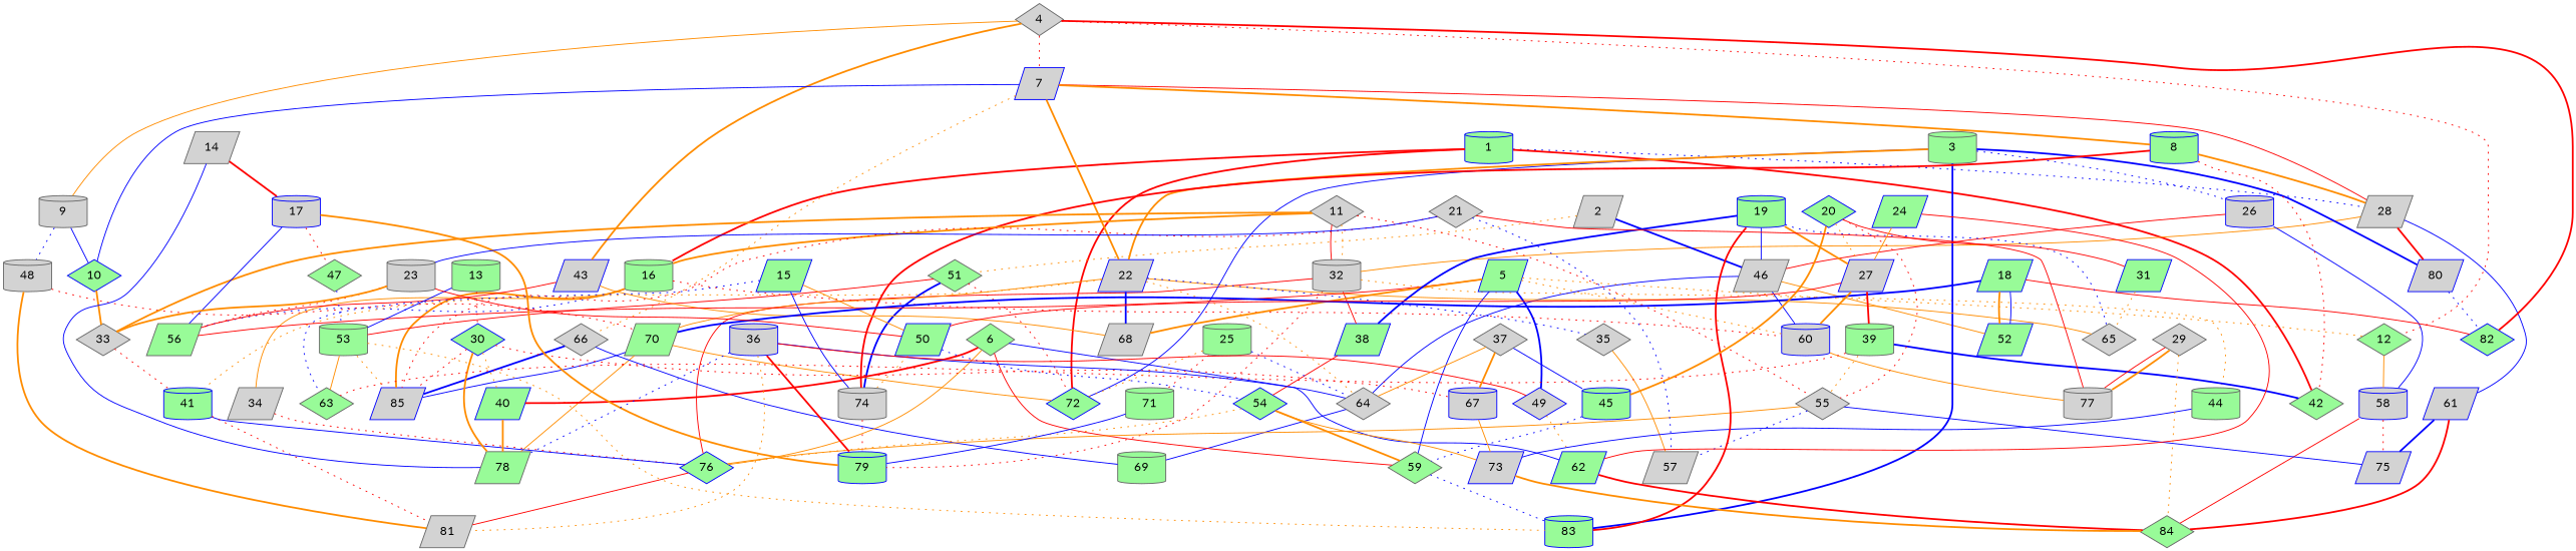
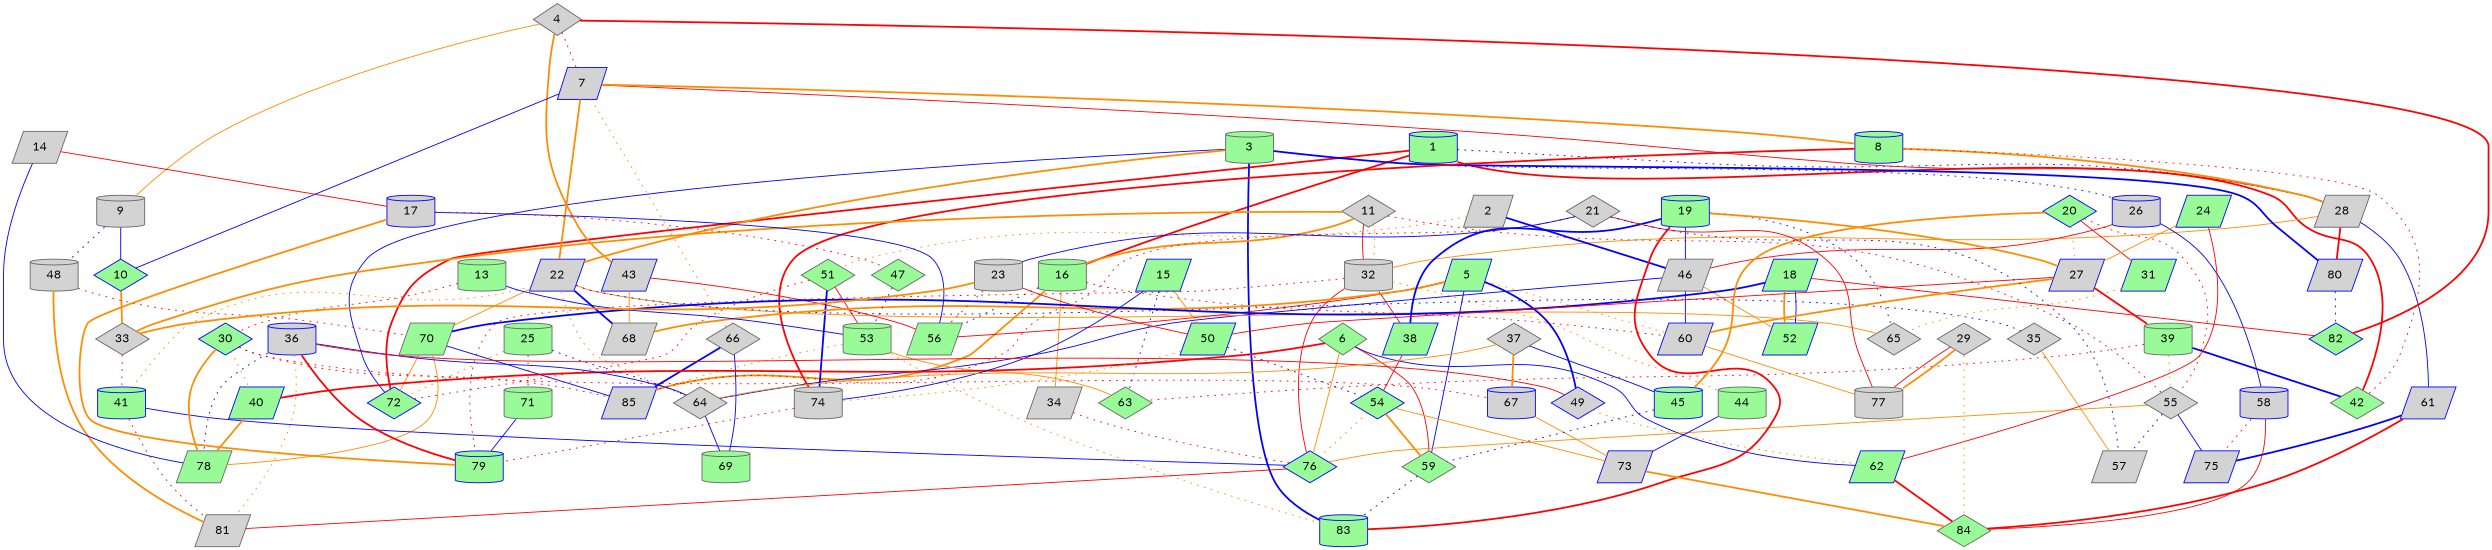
  graph {
    fontname=Lato
    node [color=gray40 fillcolor=palegreen fontname=Lato shape=parallelogram style=filled]
    edge [color=darkorange fontname=Lato style=solid]
    1 [color=blue shape=cylinder]
    16 [shape=cylinder]
    28 [fillcolor=lightgrey]
    42 [shape=diamond]
    72 [color=blue shape=diamond]
    56
-   60 [color=blue fillcolor=lightgrey shape=cylinder]
+   60 [color=blue fillcolor=lightgrey]
    34 [fillcolor=lightgrey]
    85 [color=blue fillcolor=lightgrey]
    80 [color=blue fillcolor=lightgrey]
    32 [fillcolor=lightgrey shape=cylinder]
    61 [color=blue fillcolor=lightgrey]
    2 [fillcolor=lightgrey]
    46 [fillcolor=lightgrey]
    51 [shape=diamond]
    52 [color=blue]
    64 [fillcolor=lightgrey shape=diamond]
    74 [fillcolor=lightgrey shape=cylinder]
    53 [shape=cylinder]
    3 [shape=cylinder]
    22 [color=blue fillcolor=lightgrey]
    26 [color=blue fillcolor=lightgrey shape=cylinder]
    83 [color=blue shape=cylinder]
    68 [fillcolor=lightgrey]
    70
    65 [fillcolor=lightgrey shape=diamond]
    35 [fillcolor=lightgrey shape=diamond]
    41 [color=blue shape=cylinder]
    58 [color=blue fillcolor=lightgrey shape=cylinder]
    82 [color=blue shape=diamond]
    4 [fillcolor=lightgrey shape=diamond]
    7 [color=blue fillcolor=lightgrey]
    9 [fillcolor=lightgrey shape=cylinder]
-   12 [shape=diamond]
    43 [color=blue fillcolor=lightgrey]
    8 [color=blue shape=cylinder]
    10 [color=blue shape=diamond]
    66 [fillcolor=lightgrey shape=diamond]
    48 [fillcolor=lightgrey shape=cylinder]
    5 [color=blue]
    49 [color=blue fillcolor=lightgrey shape=diamond]
    59 [shape=diamond]
    62 [color=blue]
    77 [fillcolor=lightgrey shape=cylinder]
    6 [shape=diamond]
    40 [color=blue]
    76 [color=blue shape=diamond]
    78
    84 [shape=diamond]
    81 [fillcolor=lightgrey]
    33 [fillcolor=lightgrey shape=diamond]
    69 [shape=cylinder]
    79 [color=blue shape=cylinder]
    11 [fillcolor=lightgrey shape=diamond]
    55 [fillcolor=lightgrey shape=diamond]
    38 [color=blue]
    44 [shape=cylinder]
    57 [fillcolor=lightgrey]
    75 [color=blue fillcolor=lightgrey]
    13 [shape=cylinder]
    30 [color=blue shape=diamond]
    67 [color=blue fillcolor=lightgrey shape=cylinder]
    63 [shape=diamond]
    14 [fillcolor=lightgrey]
    17 [color=blue fillcolor=lightgrey shape=cylinder]
    47 [shape=diamond]
    15 [color=blue]
    50 [color=blue]
    54 [color=blue shape=diamond]
    18 [color=blue]
    19 [color=blue shape=cylinder]
    27 [color=blue fillcolor=lightgrey]
    39 [shape=cylinder]
    20 [color=blue shape=diamond]
    31 [color=blue]
    45 [color=blue shape=cylinder]
    21 [fillcolor=lightgrey shape=diamond]
    23 [fillcolor=lightgrey shape=cylinder]
    24 [color=blue]
    25 [shape=cylinder]
    71 [shape=cylinder]
    29 [fillcolor=lightgrey shape=diamond]
    73 [color=blue fillcolor=lightgrey]
    36 [color=blue fillcolor=lightgrey shape=cylinder]
    37 [fillcolor=lightgrey shape=diamond]
    1 -- 16 [color=red style=bold]
    1 -- 28 [color=blue style=dotted]
    1 -- 42 [color=red style=bold]
    1 -- 72 [color=red style=bold]
    16 -- 56 [color=blue style=dotted]
    16 -- 60 [color=red style=dotted]
    16 -- 34
    16 -- 85 [style=bold]
    28 -- 80 [color=red style=bold]
    28 -- 32
    28 -- 61 [color=blue]
    60 -- 77
    34 -- 76 [color=red style=dotted]
    80 -- 82 [color=blue style=dotted]
    32 -- 76 [color=red]
    32 -- 79 [color=red style=dotted]
    32 -- 38 [color=red]
    32 -- 44 [style=dotted]
    61 -- 84 [color=red style=bold]
    61 -- 75 [color=blue style=bold]
    2 -- 46 [color=blue style=bold]
    2 -- 51 [style=dotted]
    46 -- 60 [color=blue]
    46 -- 52
    46 -- 64 [color=blue]
    51 -- 72 [color=red style=dotted]
    51 -- 74 [color=blue style=bold]
    51 -- 53 [color=red]
    64 -- 69 [color=blue]
    74 -- 79 [color=red style=dotted]
    53 -- 85 [style=dotted]
    53 -- 83 [style=dotted]
    53 -- 63
    3 -- 72 [color=blue]
    3 -- 80 [color=blue style=bold]
    3 -- 22 [style=bold]
    3 -- 26 [color=blue style=dotted]
    3 -- 83 [color=blue style=bold]
    22 -- 64 [style=dotted]
    22 -- 68 [color=blue style=bold]
    22 -- 70
    22 -- 65
    22 -- 35 [color=blue style=dotted]
    22 -- 41 [style=dotted]
    26 -- 46 [color=red]
    26 -- 58 [color=blue]
    70 -- 72
    70 -- 85 [color=blue]
    70 -- 78
    35 -- 57
    41 -- 76 [color=blue]
    41 -- 81 [color=red style=dotted]
    58 -- 84 [color=red]
    58 -- 75 [color=red style=dotted]
    4 -- 82 [color=red style=bold]
    4 -- 7 [color=red style=dotted]
    4 -- 9
-   4 -- 12 [color=red style=dotted]
    4 -- 43 [style=bold]
    7 -- 28 [color=red]
    7 -- 22 [style=bold]
    7 -- 8 [style=bold]
    7 -- 10 [color=blue]
    7 -- 66 [style=dotted]
    9 -- 10 [color=blue]
    9 -- 48 [color=blue style=dotted]
-   12 -- 58
    43 -- 56 [color=red]
    43 -- 68
    8 -- 28 [style=bold]
    8 -- 42 [color=red style=dotted]
    8 -- 74 [color=red style=bold]
    10 -- 33 [style=bold]
    66 -- 85 [color=blue style=bold]
    66 -- 69 [color=blue]
    48 -- 70 [color=red style=dotted]
    48 -- 81 [style=bold]
    5 -- 56 [color=red]
    5 -- 60 [style=dotted]
    5 -- 68 [style=bold]
-   5 -- 12 [style=dotted]
    5 -- 49 [color=blue style=bold]
    5 -- 59 [color=blue]
    49 -- 62 [style=dotted]
    59 -- 83 [color=blue style=dotted]
    62 -- 84 [color=red style=bold]
    6 -- 59 [color=red]
    6 -- 62 [color=blue]
    6 -- 40 [color=red style=bold]
    6 -- 76
    40 -- 78 [style=bold]
    76 -- 81 [color=red]
    33 -- 41 [color=red style=dotted]
    11 -- 16 [style=bold]
    11 -- 32 [color=red]
    11 -- 32 [style=dotted]
    11 -- 33 [style=bold]
    11 -- 55 [color=red style=dotted]
    55 -- 76
    55 -- 57 [color=blue style=dotted]
    55 -- 75 [color=blue]
    38 -- 54 [color=red]
    44 -- 73 [color=blue]
    13 -- 53 [color=blue]
    13 -- 30 [color=red style=dotted]
    30 -- 85 [color=red style=dotted]
    30 -- 40 [style=dotted]
    30 -- 78 [style=bold]
    30 -- 67 [color=red style=dotted]
    67 -- 73
    14 -- 78 [color=blue]
-   14 -- 17 [color=red style=bold]
+   14 -- 17 [color=red]
    17 -- 56 [color=blue]
    17 -- 79 [style=bold]
    17 -- 47 [color=red style=dotted]
    47 -- 53 [color=blue style=dotted]
    15 -- 74 [color=blue]
    15 -- 63 [color=blue style=dotted]
    15 -- 50
    50 -- 74 [style=dotted]
    50 -- 54 [color=blue style=dotted]
    54 -- 59 [style=bold]
    54 -- 76 [style=dotted]
    54 -- 73
    18 -- 52 [style=bold]
    18 -- 52 [color=blue]
    18 -- 70 [color=blue style=bold]
    18 -- 82 [color=red]
    19 -- 46 [color=blue]
    19 -- 83 [color=red style=bold]
    19 -- 65 [color=blue style=dotted]
    19 -- 38 [color=blue style=bold]
    19 -- 27 [style=bold]
    27 -- 60 [style=bold]
    27 -- 50 [color=red]
    27 -- 39 [color=red style=bold]
    39 -- 42 [color=blue style=bold]
    39 -- 55 [style=dotted]
    39 -- 63 [color=red style=dotted]
    20 -- 55 [color=red style=dotted]
    20 -- 27 [style=dotted]
    20 -- 31 [color=red]
    20 -- 45 [style=bold]
    31 -- 65 [style=dotted]
    45 -- 59 [color=blue style=dotted]
    21 -- 85 [color=red style=dotted]
    21 -- 77 [color=red]
    21 -- 57 [color=blue style=dotted]
    21 -- 23 [color=blue]
    23 -- 56 [color=red style=dotted]
    23 -- 33 [style=bold]
    23 -- 50 [color=red]
    24 -- 62 [color=red]
    24 -- 27
    25 -- 72 [style=dotted]
    25 -- 64 [color=blue style=dotted]
    25 -- 71 [color=red style=dotted]
    71 -- 79 [color=blue]
    29 -- 77 [color=red]
    29 -- 77 [style=bold]
    29 -- 84 [style=dotted]
    73 -- 84 [style=bold]
    36 -- 64 [color=blue]
    36 -- 49 [color=red]
    36 -- 78 [color=blue style=dotted]
    36 -- 81 [style=dotted]
    36 -- 79 [color=red style=bold]
    37 -- 64
    37 -- 67 [style=bold]
    37 -- 45 [color=blue]
  }
